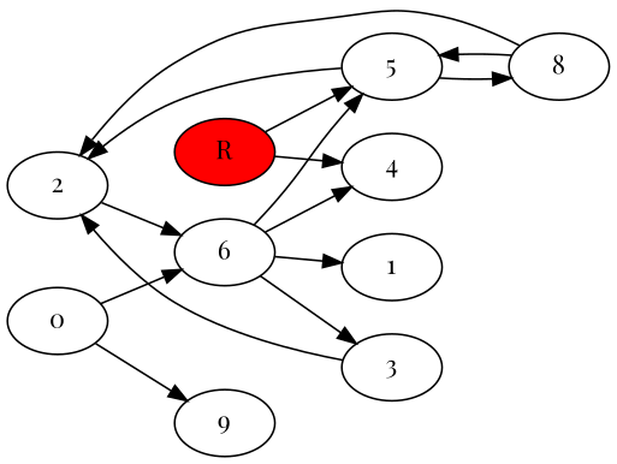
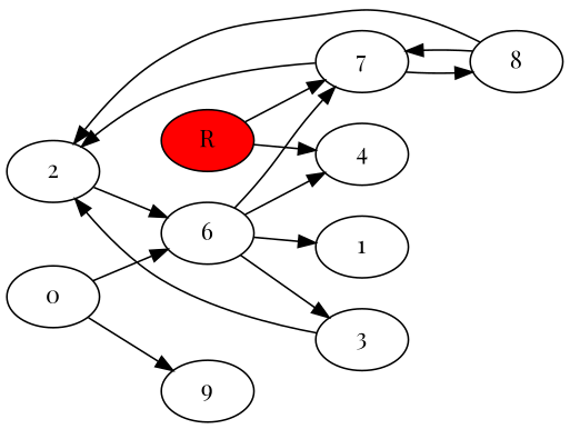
  digraph {
    fontname="Playfair Display"
    rankdir=LR
    node [fontname="Playfair Display"]
    edge [fontname="Playfair Display"]
    2
    6
    3
-   5
+   5 [label=7]
    8
    1
    4
    n8 [label=0]
    9
    R [fillcolor="#ff0000" style=filled]
    2 -> 6
    6 -> 3
    6 -> 5
    6 -> 1
    6 -> 4
    3 -> 2
    5 -> 2
    5 -> 8
    8 -> 2
    8 -> 5
    n8 -> 6
    n8 -> 9
    R -> 5
    R -> 4
  }
